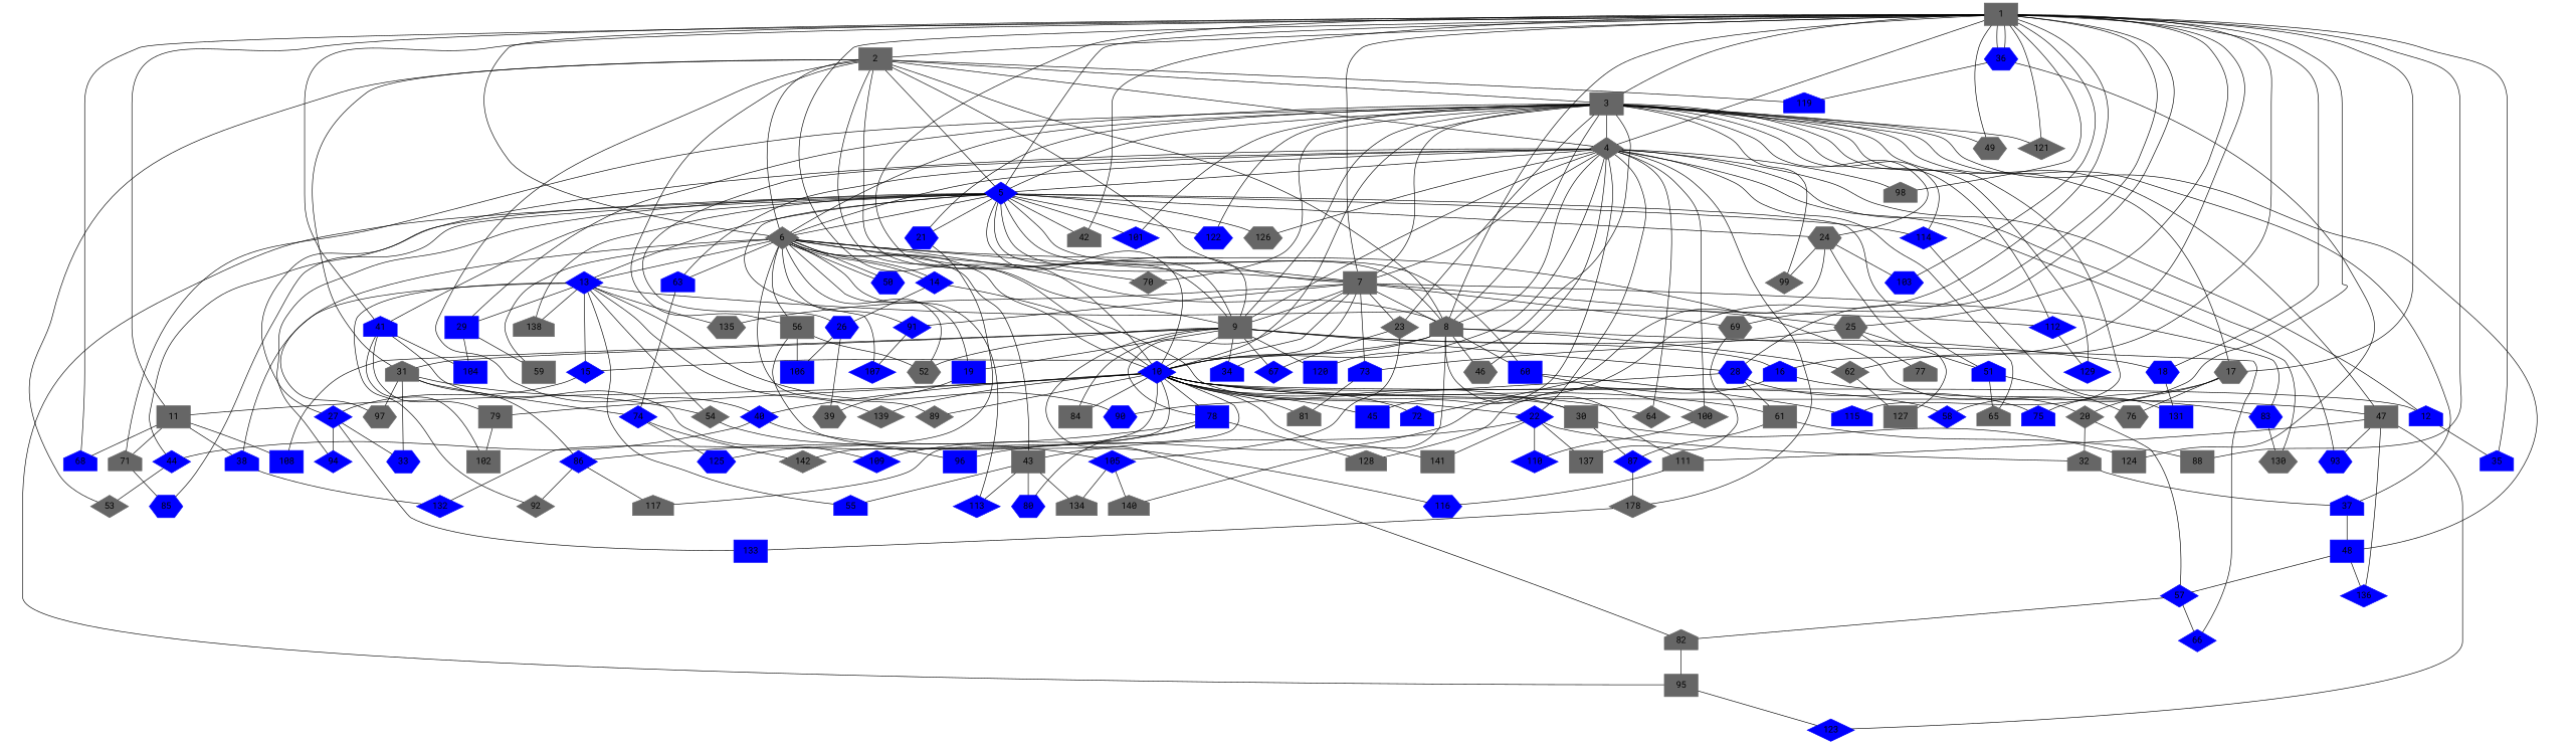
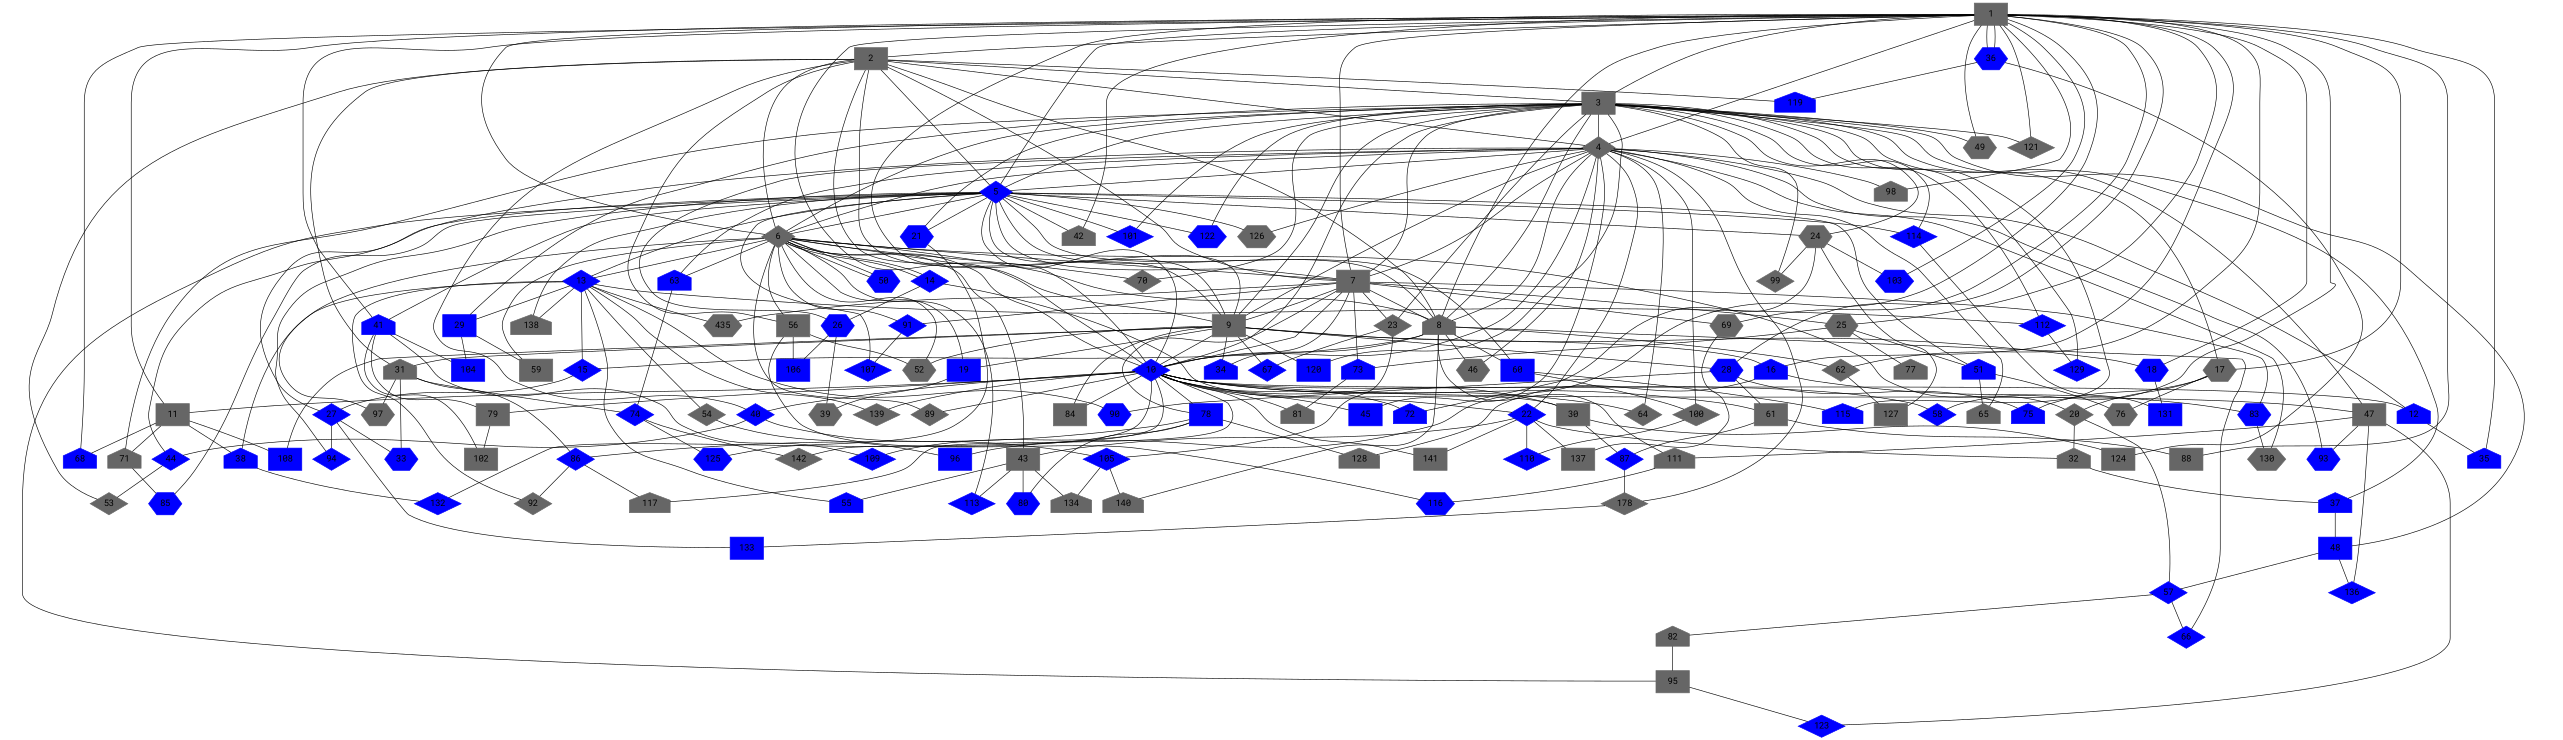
  graph {
    fontname="Roboto Mono"
    node [color=blue fontname="Roboto Mono" shape=diamond style=filled]
    edge [fontname="Roboto Mono"]
    1 [color=gray40 shape=box]
    2 [color=gray40 shape=box]
    3 [color=gray40 shape=box]
    4 [color=gray40]
    5
    6 [color=gray40]
    7 [color=gray40 shape=box]
    8 [color=gray40 shape=house]
    9 [color=gray40 shape=box]
    10
    11 [color=gray40 shape=box]
    16 [shape=house]
    17 [color=gray40 shape=hexagon]
    18 [shape=hexagon]
    25 [color=gray40 shape=hexagon]
    28 [shape=hexagon]
    35 [shape=house]
    36 [shape=hexagon]
    41 [shape=house]
    42 [color=gray40 shape=house]
    49 [color=gray40 shape=hexagon]
    58
    62 [color=gray40]
    68 [shape=house]
    69 [color=gray40 shape=hexagon]
    88 [color=gray40 shape=box]
    96 [shape=box]
    98 [color=gray40 shape=house]
    103 [shape=hexagon]
    121 [color=gray40]
    31 [color=gray40 shape=house]
    40
    53 [color=gray40]
    56 [color=gray40 shape=box]
    119 [shape=house]
    21 [shape=hexagon]
    23 [color=gray40]
    24 [color=gray40 shape=hexagon]
    29 [shape=box]
    37 [shape=house]
    47 [color=gray40 shape=box]
    48 [shape=box]
    70 [color=gray40]
    71 [color=gray40 shape=house]
    99 [color=gray40]
    101
    112
    114
    115 [shape=house]
    120 [shape=box]
    122 [shape=hexagon]
    129
    12 [shape=house]
    22
    26 [shape=hexagon]
    27
    45 [shape=box]
    46 [color=gray40 shape=hexagon]
    63 [shape=house]
    64 [color=gray40]
    65 [color=gray40 shape=house]
    93 [shape=hexagon]
    100 [color=gray40]
    n64 [color=gray40 label=178]
    126 [color=gray40 shape=hexagon]
    130 [color=gray40 shape=hexagon]
    13
    44
    51 [shape=house]
    60 [shape=box]
    85 [shape=hexagon]
    94
    95 [color=gray40 shape=box]
    107
    138 [color=gray40 shape=house]
    14
    19 [shape=box]
    20 [color=gray40]
    43 [color=gray40 shape=box]
    50 [shape=hexagon]
    52 [color=gray40 shape=hexagon]
    59 [color=gray40 shape=box]
    89 [color=gray40]
    91
    97 [color=gray40 shape=hexagon]
    113
    34 [shape=house]
    73 [shape=house]
    78 [shape=box]
    83 [shape=hexagon]
-   135 [color=gray40 shape=hexagon]
+   135 [color=gray40 shape=hexagon label=435]
    15
    66
    111 [color=gray40 shape=house]
    140 [color=gray40 shape=house]
    67
    82 [color=gray40 shape=house]
    84 [color=gray40 shape=box]
    108 [shape=box]
    30 [color=gray40 shape=box]
    61 [color=gray40 shape=box]
    72 [shape=house]
    79 [color=gray40 shape=box]
    81 [color=gray40 shape=house]
    117 [color=gray40 shape=house]
    132
    139 [color=gray40]
    141 [color=gray40 shape=box]
    142 [color=gray40]
    38 [shape=house]
    128 [color=gray40 shape=house]
    75 [shape=house]
    76 [color=gray40 shape=hexagon]
    131 [shape=box]
    77 [color=gray40 shape=house]
    90 [shape=hexagon]
    124 [color=gray40 shape=box]
    104 [shape=box]
    102 [color=gray40 shape=box]
    109
    127 [color=gray40 shape=box]
    137 [color=gray40 shape=box]
    54 [color=gray40]
    33 [shape=hexagon]
    74
    86
    105
    106 [shape=box]
    116 [shape=hexagon]
    125 [shape=hexagon]
    123
    136
    57
    32 [color=gray40 shape=house]
    110
    39 [color=gray40 shape=hexagon]
    133 [shape=box]
    55 [shape=house]
    92 [color=gray40]
    80 [shape=hexagon]
    134 [color=gray40 shape=house]
    87
    1 -- 2
    1 -- 3
    1 -- 4
    1 -- 5
    1 -- 6
    1 -- 7
    1 -- 8
    1 -- 9
    1 -- 10
    1 -- 11
    1 -- 16
    1 -- 17
    1 -- 18
    1 -- 25
    1 -- 28
    1 -- 35
    1 -- 36
    1 -- 36
    1 -- 41
    1 -- 42
    1 -- 49
    1 -- 58
    1 -- 62
    1 -- 68
    1 -- 69
    1 -- 88
    1 -- 96
    1 -- 98
    1 -- 103
    1 -- 121
    2 -- 3
    2 -- 4
    2 -- 5
    2 -- 6
    2 -- 7
    2 -- 8
    2 -- 9
    2 -- 10
    2 -- 31
    2 -- 40
    2 -- 53
    2 -- 56
    2 -- 119
    3 -- 4
    3 -- 5
    3 -- 6
    3 -- 7
    3 -- 8
    3 -- 9
    3 -- 10
    3 -- 17
    3 -- 49
    3 -- 121
    3 -- 21
    3 -- 23
    3 -- 24
    3 -- 29
    3 -- 37
    3 -- 47
    3 -- 48
    3 -- 70
    3 -- 71
    3 -- 99
    3 -- 101
    3 -- 112
    3 -- 114
    3 -- 115
    3 -- 120
    3 -- 122
    3 -- 129
    4 -- 5
    4 -- 6
    4 -- 7
    4 -- 8
    4 -- 9
    4 -- 10
    4 -- 98
    4 -- 12
    4 -- 22
    4 -- 26
    4 -- 27
    4 -- 45
    4 -- 46
    4 -- 63
    4 -- 64
    4 -- 65
    4 -- 93
    4 -- 100
    4 -- n64
    4 -- 126
    4 -- 130
    5 -- 6
    5 -- 7
    5 -- 8
    5 -- 9
    5 -- 10
    5 -- 41
    5 -- 42
    5 -- 21
    5 -- 24
    5 -- 101
    5 -- 114
    5 -- 122
    5 -- 126
    5 -- 13
    5 -- 44
    5 -- 51
    5 -- 60
    5 -- 85
    5 -- 94
    5 -- 95
    5 -- 107
    5 -- 138
    6 -- 7
    6 -- 8
    6 -- 9
    6 -- 10
    6 -- 56
    6 -- 70
    6 -- 63
    6 -- 13
    6 -- 14
    6 -- 14
    6 -- 19
    6 -- 20
    6 -- 43
    6 -- 50
    6 -- 50
    6 -- 52
    6 -- 59
    6 -- 89
    6 -- 91
    6 -- 97
    6 -- 113
    7 -- 8
    7 -- 9
    7 -- 10
    7 -- 25
    7 -- 69
    7 -- 23
    7 -- 91
    7 -- 34
    7 -- 73
    7 -- 78
    7 -- 83
    7 -- 135
    8 -- 10
    8 -- 62
    8 -- 46
    8 -- 60
    8 -- 15
    8 -- 66
    8 -- 111
    8 -- 140
    9 -- 10
    9 -- 16
    9 -- 18
    9 -- 28
    9 -- 31
    9 -- 120
    9 -- 19
    9 -- 52
    9 -- 34
    9 -- 67
-   9 -- 82
    9 -- 84
    9 -- 108
    10 -- 11
    10 -- 58
    10 -- 40
    10 -- 47
    10 -- 12
    10 -- 22
    10 -- 45
    10 -- 64
    10 -- 89
    10 -- 78
    10 -- 84
    10 -- 30
    10 -- 61
    10 -- 72
    10 -- 79
    10 -- 81
    10 -- 117
    10 -- 132
    10 -- 139
    10 -- 141
    10 -- 142
    11 -- 68
    11 -- 71
    11 -- 108
    11 -- 38
    16 -- 83
    16 -- 128
    17 -- 20
    17 -- 75
    17 -- 76
    18 -- 131
    25 -- 51
    25 -- 73
    25 -- 77
    28 -- 61
    28 -- 75
    28 -- 90
    36 -- 119
    36 -- 124
    41 -- 79
    41 -- 104
    41 -- 102
    41 -- 109
    62 -- 127
    69 -- 137
    31 -- 97
-   31 -- 54
    31 -- 33
    31 -- 74
    31 -- 86
    40 -- 44
    40 -- 105
    56 -- 52
    56 -- 106
    56 -- 116
    21 -- 125
    23 -- 67
    23 -- 105
    24 -- 103
    24 -- 99
    24 -- 72
    24 -- 127
    29 -- 59
    29 -- 104
    37 -- 48
    47 -- 93
    47 -- 111
    47 -- 123
    47 -- 136
    48 -- 136
    48 -- 57
    71 -- 85
    112 -- 129
    114 -- 131
    12 -- 35
    22 -- 43
    22 -- 141
    22 -- 137
    22 -- 32
    22 -- 110
    26 -- 106
    26 -- 39
    27 -- 94
    27 -- 33
    27 -- 133
    63 -- 74
    100 -- 110
    n64 -- 133
    13 -- 29
    13 -- 112
    13 -- 138
    13 -- 135
    13 -- 15
    13 -- 139
    13 -- 38
    13 -- 90
    13 -- 54
    13 -- 55
    13 -- 92
    44 -- 53
    51 -- 65
    51 -- 76
    60 -- 115
    60 -- 100
    95 -- 123
    14 -- 26
    14 -- 30
    19 -- 39
    20 -- 57
    20 -- 32
    43 -- 113
    43 -- 55
    43 -- 80
    43 -- 134
    91 -- 107
    73 -- 81
    78 -- 128
    78 -- 109
    78 -- 86
    78 -- 80
    83 -- 130
    15 -- 27
    111 -- 116
    82 -- 95
    30 -- 124
    30 -- 87
    61 -- 88
    61 -- 87
    79 -- 102
    38 -- 132
    54 -- 96
    74 -- 142
    74 -- 125
    86 -- 117
    86 -- 92
    105 -- 140
    105 -- 134
    57 -- 66
    57 -- 82
    32 -- 37
    87 -- n64
  }
